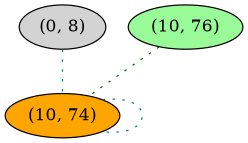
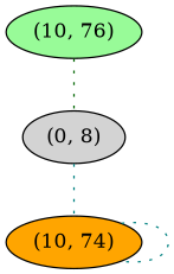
  graph {
    node [style=filled]
    edge [color=teal style=dotted]
    n1 [fillcolor=lightgrey label="(0, 8)"]
    "(10, 74)" [fillcolor=orange]
    "(10, 76)" [fillcolor=palegreen]
    n1 -- "(10, 74)" [weight=4]
    "(10, 74)" -- "(10, 74)" [weight=2]
-   "(10, 76)" -- "(10, 74)" [color=darkgreen weight=1]
+   "(10, 76)" -- n1 [color=darkgreen weight=1]
  }
